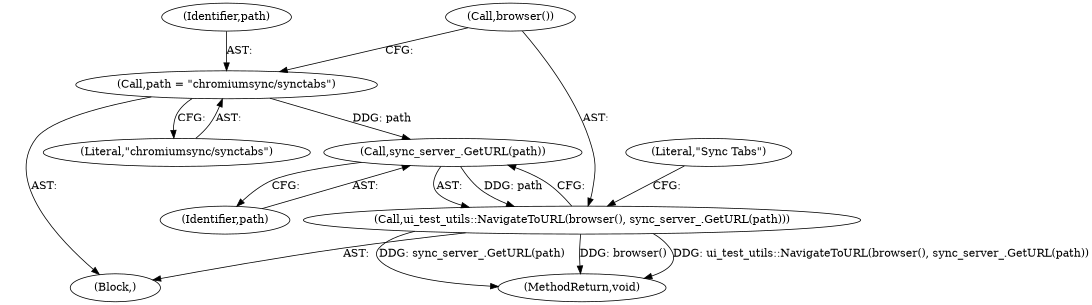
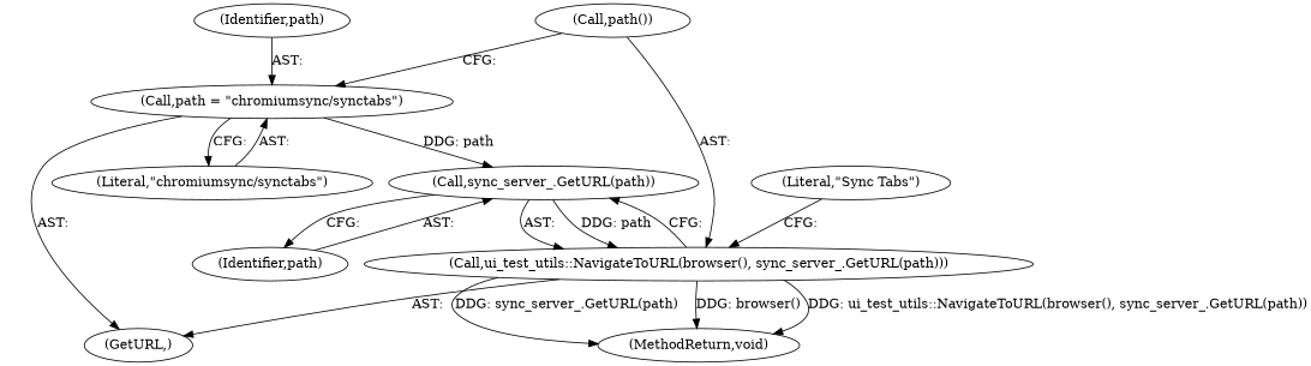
  digraph {
    n1 [label="(Call,sync_server_.GetURL(path))"]
    n2 [label="(Call,ui_test_utils::NavigateToURL(browser(), sync_server_.GetURL(path)))"]
    n3 [label="(Identifier,path)"]
    n4 [label="(MethodReturn,void)"]
-   n5 [label="(Block,)"]
+   n5 [label="(GetURL,)"]
    n6 [label="(Call,path = \"chromiumsync/synctabs\")"]
    n7 [label="(Literal,\"chromiumsync/synctabs\")"]
    n8 [label="(Identifier,path)"]
    n9 [label="(Literal,\"Sync Tabs\")"]
-   n10 [label="(Call,browser())"]
+   n10 [label="(Call,path())"]
    n1 -> n2 [label="AST: "]
    n1 -> n2 [label="DDG: path"]
    n1 -> n3 [label="CFG: "]
    n2 -> n1 [label="CFG: "]
    n2 -> n4 [label="DDG: ui_test_utils::NavigateToURL(browser(), sync_server_.GetURL(path))"]
    n2 -> n4 [label="DDG: sync_server_.GetURL(path)"]
    n2 -> n4 [label="DDG: browser()"]
    n2 -> n5 [label="AST: "]
    n3 -> n1 [label="AST: "]
    n6 -> n1 [label="DDG: path"]
    n6 -> n5 [label="AST: "]
    n6 -> n7 [label="CFG: "]
    n7 -> n6 [label="AST: "]
    n8 -> n6 [label="AST: "]
    n9 -> n2 [label="CFG: "]
    n10 -> n2 [label="AST: "]
    n10 -> n6 [label="CFG: "]
  }
